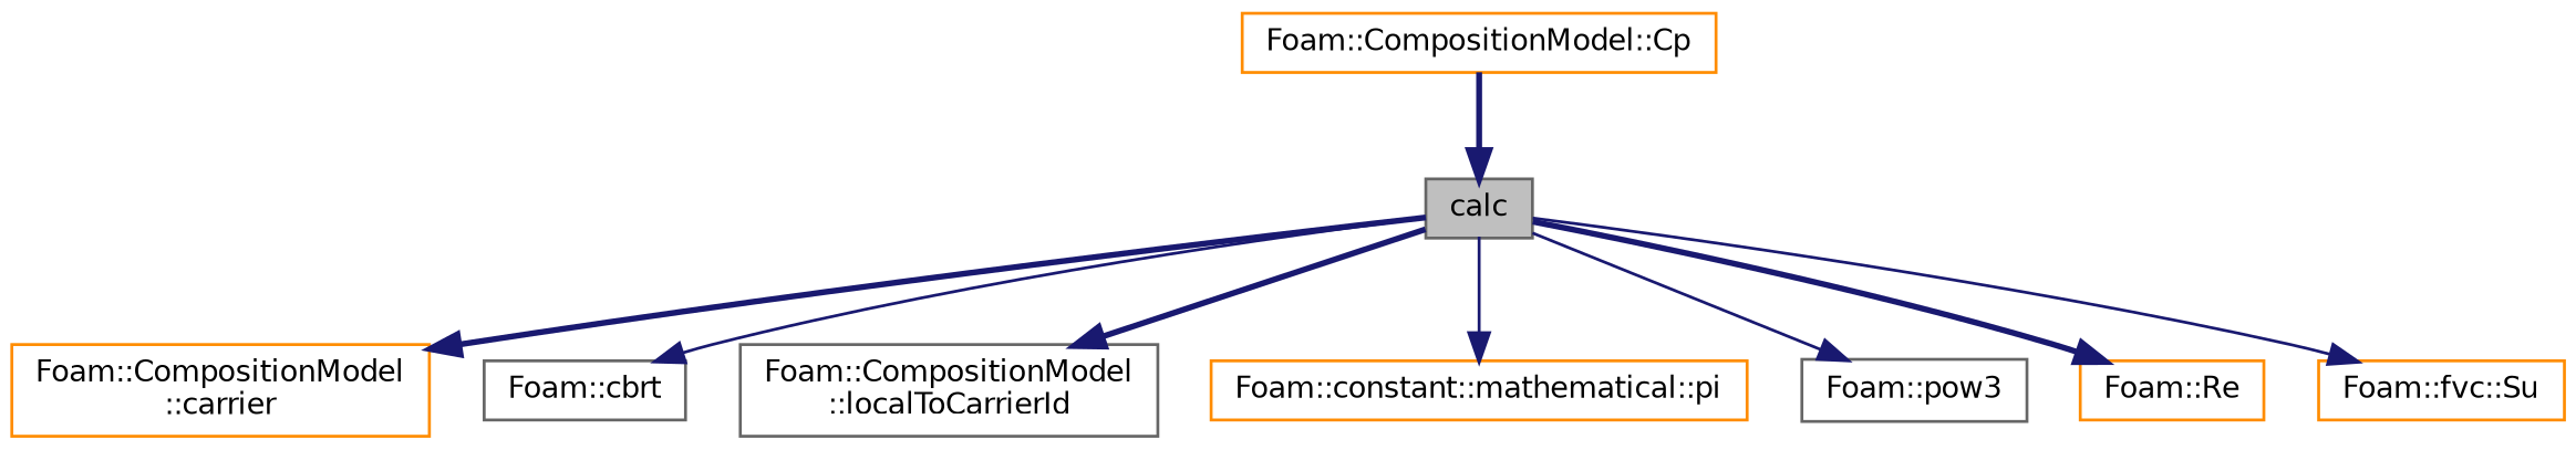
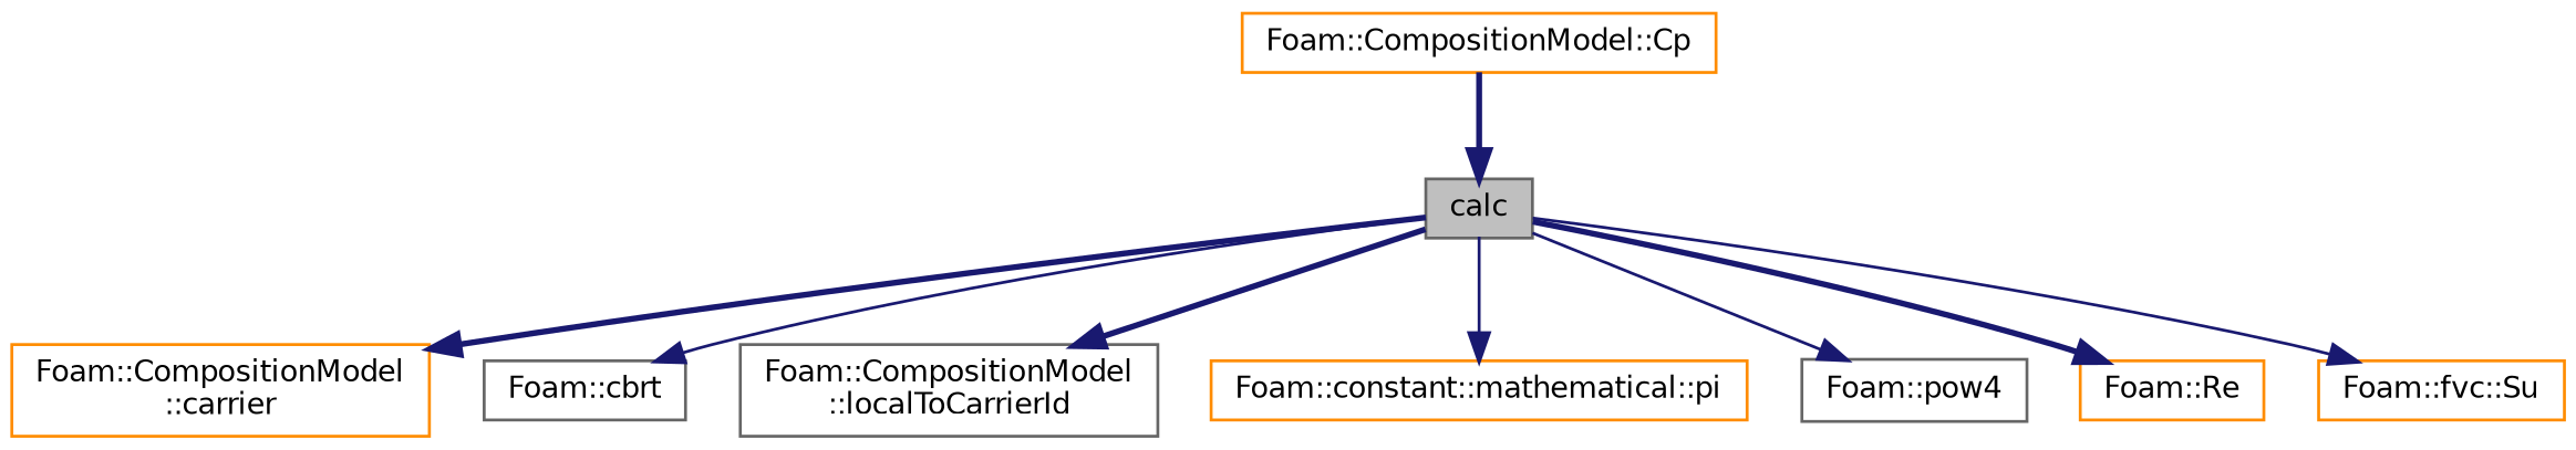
  digraph {
    rankdir=TB
    node [color=darkorange fontname=Helvetica fontsize=10 shape=record]
    edge [color=midnightblue fontname=Helvetica fontsize=10 labelfontname=Helvetica labelfontsize=10 style=bold]
    n1 [color=gray40 fillcolor=grey75 fontcolor=black height=0.2 label=calc style=filled width=0.4]
    n2 [height=0.2 label="Foam::CompositionModel\l::carrier" width=0.4]
    n3 [color=gray40 height=0.2 label="Foam::cbrt" width=0.4]
    n4 [color=gray40 height=0.2 label="Foam::CompositionModel\l::localToCarrierId" width=0.4]
    n5 [height=0.2 label="Foam::constant::mathematical::pi" width=0.4]
-   n6 [color=gray40 height=0.2 label="Foam::pow3" width=0.4]
+   n6 [color=gray40 height=0.2 label="Foam::pow4" width=0.4]
    n7 [height=0.2 label="Foam::Re" width=0.4]
    n8 [height=0.2 label="Foam::fvc::Su" width=0.4]
    n9 [height=0.2 label="Foam::CompositionModel::Cp" width=0.4]
    n1 -> n2
    n1 -> n3 [style=solid]
    n1 -> n4
    n1 -> n5 [style=solid]
    n1 -> n6 [style=solid]
    n1 -> n7
    n1 -> n8 [style=solid]
    n9 -> n1
  }
